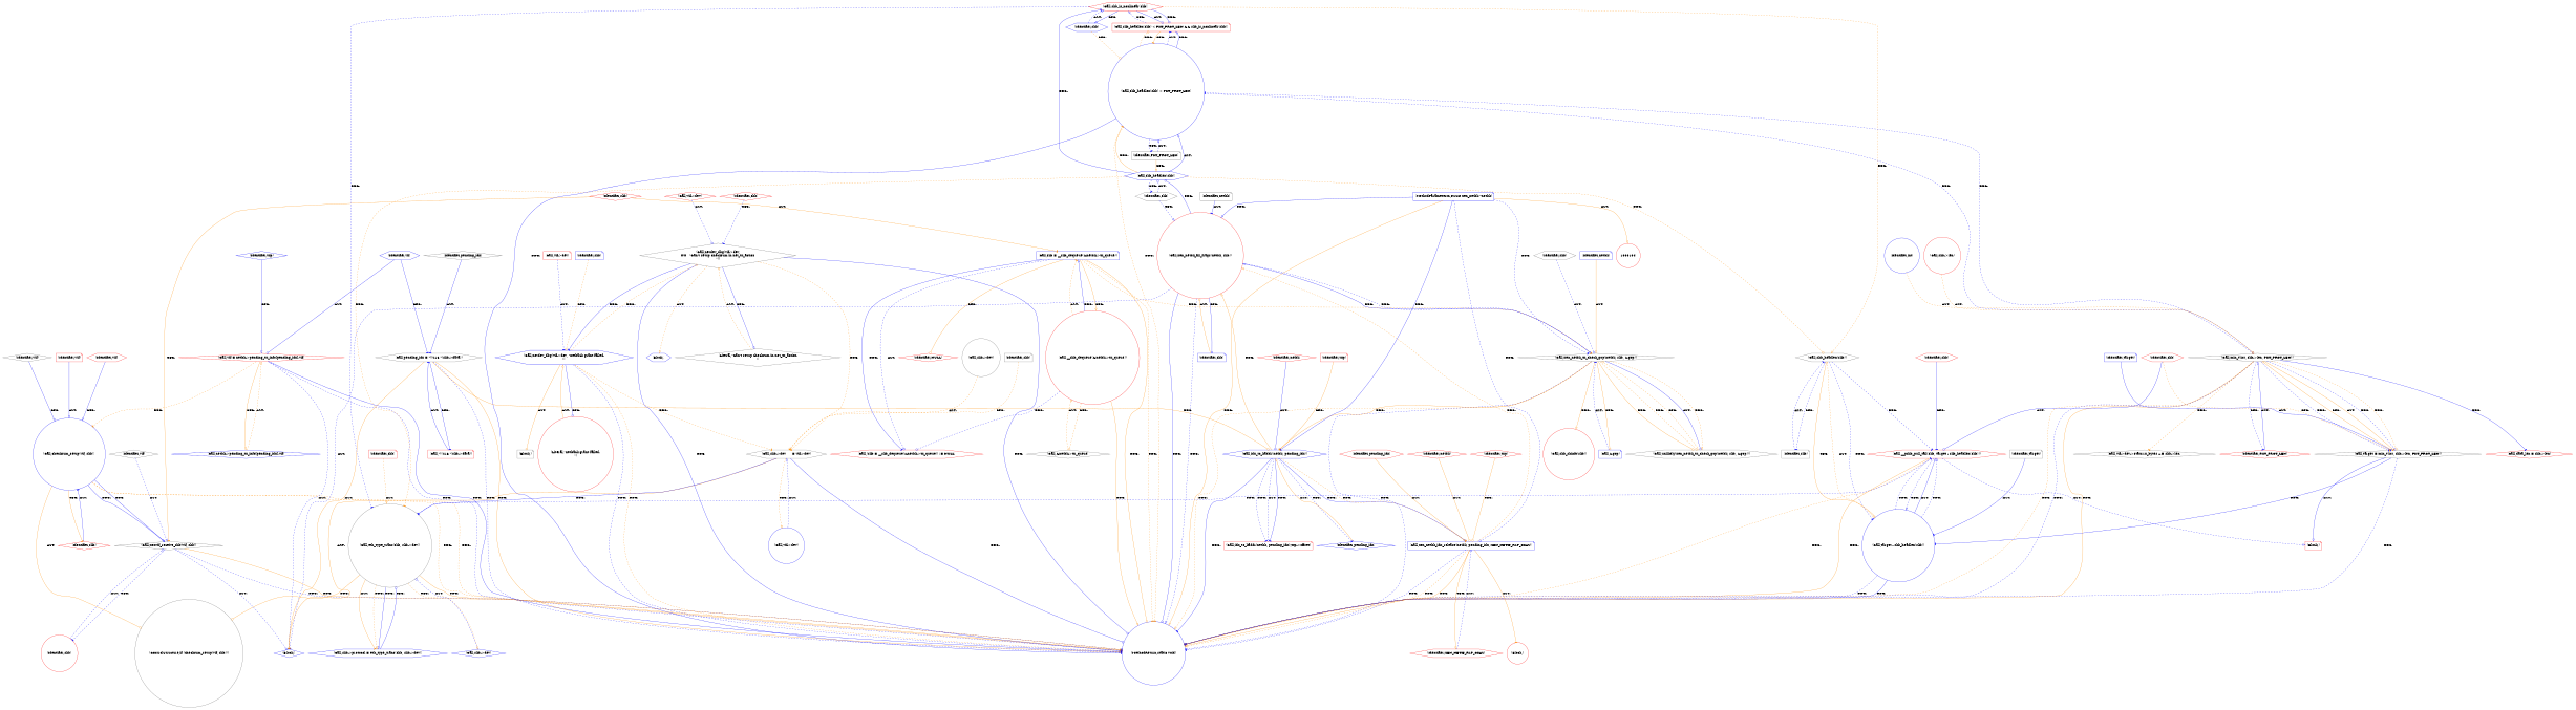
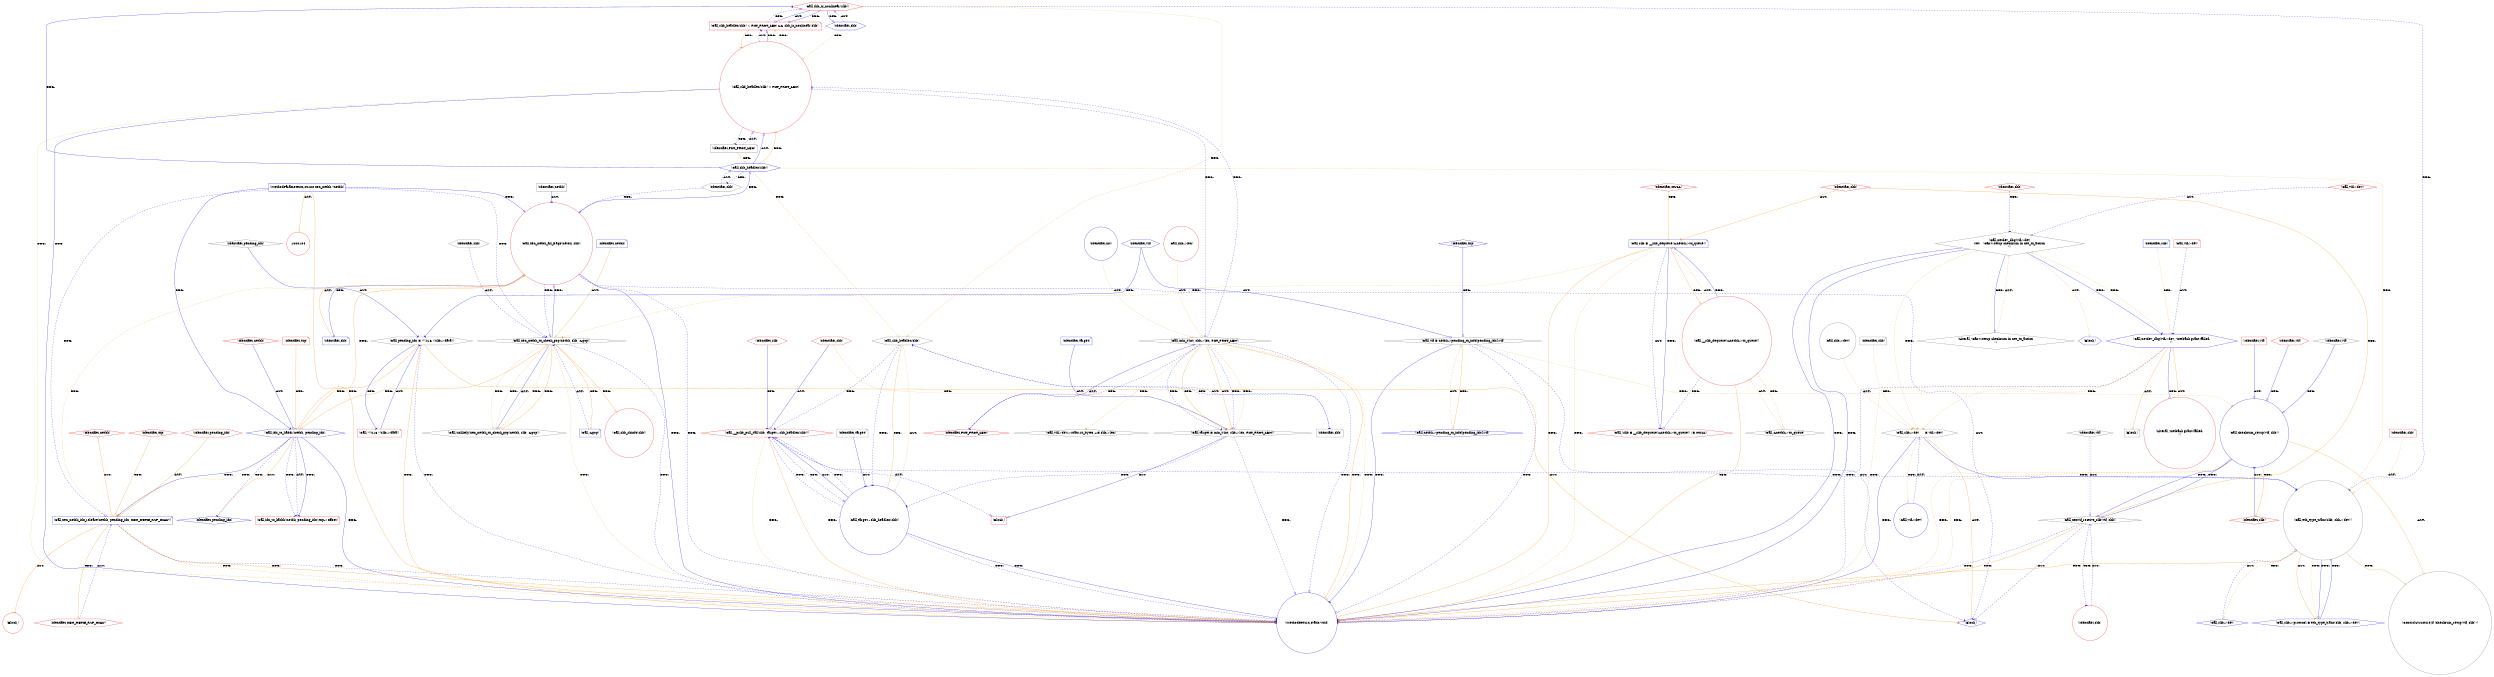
  digraph {
    node [color=red shape=diamond]
    edge [arrowhead=tee color=blue style=dashed]
    n1 [color=gray40 label="(Call,xenvif_receive_skb(vif, skb))"]
    n2 [color=blue label="(Block,)"]
    n3 [color=blue label="(MethodReturn,static void)" shape=circle]
    n4 [label="(Identifier,skb)" shape=circle]
    n5 [color=blue label="(Call,checksum_setup(vif, skb))" shape=circle]
    n6 [label="(Identifier,skb)"]
    n7 [color=gray40 label="(ControlStructure,if (checksum_setup(vif, skb)))" shape=circle]
-   n8 [label="(Call,vif = netbk->pending_tx_info[pending_idx].vif)"]
+   n8 [color=gray40 label="(Call,vif = netbk->pending_tx_info[pending_idx].vif)"]
    n9 [color=blue label="(Call,netbk->pending_tx_info[pending_idx].vif)"]
    n10 [color=gray40 label="(Call,eth_type_trans(skb, skb->dev))" shape=circle]
    n11 [color=blue label="(Call,skb->protocol = eth_type_trans(skb, skb->dev))" shape=hexagon]
    n12 [color=blue label="(Call,skb->dev)"]
    n13 [label="(Call,skb_is_nonlinear(skb))" shape=hexagon]
    n14 [color=gray40 label="(Call,skb_headlen(skb))" shape=hexagon]
    n15 [label="(Call,skb_headlen(skb) < PKT_PROT_LEN && skb_is_nonlinear(skb))" shape=note]
    n16 [color=blue label="(Identifier,skb)" shape=hexagon]
    n17 [label="(Call,__pskb_pull_tail(skb, target - skb_headlen(skb)))" shape=hexagon]
    n18 [color=blue label="(Call,target - skb_headlen(skb))" shape=circle]
    n19 [color=gray40 label="(Identifier,skb)" shape=note]
-   n20 [color=blue label="(Call,skb_headlen(skb) < PKT_PROT_LEN)" shape=circle]
+   n20 [label="(Call,skb_headlen(skb) < PKT_PROT_LEN)" shape=circle]
    n21 [color=blue label="(Call,skb_headlen(skb))" shape=hexagon]
    n22 [color=gray40 label="(Identifier,skb)" shape=hexagon]
    n23 [color=gray40 label="(Call,min_t(int, skb->len, PKT_PROT_LEN))"]
    n24 [color=gray40 label="(Identifier,PKT_PROT_LEN)" shape=note]
    n25 [label="(Call,xen_netbk_fill_frags(netbk, skb))" shape=circle]
    n26 [color=gray40 label="(Call,xen_netbk_tx_check_gop(netbk, skb, &gop))"]
    n27 [color=blue label="(Identifier,skb)" shape=note]
    n28 [color=blue label="(Call,idx_to_kaddr(netbk, pending_idx))" shape=hexagon]
    n29 [label="(Call,skb_shinfo(skb))" shape=circle]
    n30 [color=blue label="(Call,&gop)" shape=note]
    n31 [color=gray40 label="(Call,unlikely(xen_netbk_tx_check_gop(netbk, skb, &gop)))" shape=hexagon]
    n32 [color=blue label="(Call,xen_netbk_idx_release(netbk, pending_idx, XEN_NETIF_RSP_OKAY))" shape=note]
    n33 [label="(Identifier,XEN_NETIF_RSP_OKAY)" shape=hexagon]
    n34 [label="(Block,)" shape=circle]
    n35 [label="(Call,idx_to_kaddr(netbk, pending_idx)|txp->offset)" shape=note]
    n36 [color=blue label="(Identifier,pending_idx)"]
    n37 [color=blue label="(MethodParameterIn,struct xen_netbk *netbk)" shape=note]
    1000104 [shape=circle]
    n39 [color=blue label="(Call,skb = __skb_dequeue(&netbk->tx_queue))" shape=note]
    n40 [label="(Call,__skb_dequeue(&netbk->tx_queue))" shape=circle]
    n41 [label="(Call,(skb = __skb_dequeue(&netbk->tx_queue)) != NULL)" shape=hexagon]
    n42 [color=gray40 label="(Call,&netbk->tx_queue)"]
    n43 [color=gray40 label="(Call,pending_idx = *((u16 *)skb->data))" shape=hexagon]
    n44 [label="(Call,*((u16 *)skb->data))" shape=note]
    n45 [label="(Block,)" shape=note]
    n46 [color=gray40 label="(Call,target = min_t(int, skb->len, PKT_PROT_LEN))"]
-   n47 [label="(Call,data_len = skb->len)"]
    n48 [label="(Identifier,PKT_PROT_LEN)"]
    n49 [color=gray40 label="(Call,vif->dev->stats.rx_bytes += skb->len)"]
    n50 [color=gray40 label="(Call,skb->dev      = vif->dev)" shape=hexagon]
    n51 [color=blue label="(Call,vif->dev)" shape=circle]
    n52 [color=gray40 label="(Call,netdev_dbg(vif->dev,\n\t\t\t\t   \"Can't setup checksum in net_tx_action\n\"))"]
    n53 [color=blue label="(Call,netdev_dbg(vif->dev, \"netback grant failed.\n\"))" shape=hexagon]
    n54 [color=blue label="(Block,)" shape=hexagon]
    n55 [color=gray40 label="(Literal,\"Can't setup checksum in net_tx_action\n\")"]
    n56 [label="(Literal,\"netback grant failed.\n\")" shape=circle]
    n57 [color=gray40 label="(Block,)" shape=note]
    n58 [label="(Call,vif->dev)"]
    n59 [color=blue label="(Identifier,target)" shape=note]
    n60 [label="(Identifier,skb)"]
    n61 [color=gray40 label="(Call,skb->dev)" shape=circle]
    n62 [label="(Identifier,netbk)"]
    n63 [label="(Identifier,skb)" shape=hexagon]
    n64 [label="(Identifier,NULL)"]
    n65 [color=gray40 label="(Identifier,vif)"]
    n66 [label="(Identifier,skb)"]
    n67 [color=gray40 label="(Identifier,skb)" shape=hexagon]
    n68 [color=gray40 label="(Identifier,netbk)" shape=note]
    n69 [label="(Identifier,skb)" shape=hexagon]
    n70 [label="(Identifier,vif)" shape=note]
    n71 [label="(Call,skb->len)" shape=circle]
    n72 [color=gray40 label="(Identifier,skb)" shape=note]
    n73 [color=gray40 label="(Identifier,pending_idx)"]
    n74 [label="(Identifier,vif)" shape=hexagon]
    n75 [color=blue label="(Identifier,txp)"]
    n76 [label="(Identifier,skb)" shape=note]
    n77 [color=blue label="(Identifier,int)" shape=circle]
    n78 [color=gray40 label="(Identifier,target)" shape=note]
    n79 [label="(Identifier,netbk)"]
    n80 [label="(Identifier,txp)"]
    n81 [label="(Identifier,txp)" shape=note]
    n82 [label="(Call,vif->dev)" shape=note]
    n83 [color=blue label="(Identifier,vif)" shape=hexagon]
    n84 [color=blue label="(Identifier,netbk)" shape=note]
    n85 [color=gray40 label="(Identifier,vif)"]
    n86 [label="(Identifier,pending_idx)" shape=hexagon]
    n87 [color=blue label="(Identifier,skb)" shape=note]
    n1 -> n2 [arrowhead=odot label="AST: "]
    n1 -> n3 [label="DDG: "]
    n1 -> n3 [arrowhead=onormal color=darkorange label="DDG: " style=solid]
    n1 -> n4 [label="CFG: "]
    n4 -> n1 [arrowhead=odot label="AST: "]
    n5 -> n1 [arrowhead=odot label="DDG: " style=solid]
    n5 -> n1 [arrowhead=onormal label="DDG: " style=solid]
    n5 -> n3 [arrowhead=onormal color=darkorange label="DDG: "]
    n5 -> n3 [arrowhead=odot color=darkorange label="DDG: "]
    n5 -> n6 [color=darkorange label="CFG: " style=solid]
    n5 -> n7 [arrowhead=odot color=darkorange label="AST: " style=solid]
    n6 -> n5 [label="AST: " style=solid]
    n8 -> n2 [label="AST: "]
    n8 -> n3 [arrowhead=odot label="DDG: "]
    n8 -> n3 [label="DDG: " style=solid]
    n8 -> n5 [color=darkorange label="DDG: "]
    n8 -> n9 [arrowhead=onormal color=darkorange label="CFG: " style=solid]
    n9 -> n8 [arrowhead=onormal color=darkorange label="AST: "]
    n10 -> n3 [arrowhead=odot color=darkorange label="DDG: " style=solid]
    n10 -> n7 [arrowhead=odot color=darkorange label="DDG: " style=solid]
    n10 -> n11 [color=darkorange label="AST: " style=solid]
    n10 -> n11 [arrowhead=onormal color=darkorange label="DDG: "]
    n10 -> n11 [arrowhead=onormal label="DDG: " style=solid]
    n10 -> n12 [arrowhead=onormal color=darkorange label="CFG: "]
    n11 -> n10 [arrowhead=odot label="CFG: " style=solid]
    n12 -> n10 [arrowhead=odot label="AST: "]
    n13 -> n10 [label="DDG: "]
    n13 -> n14 [arrowhead=onormal color=darkorange label="DDG: "]
    n13 -> n15 [arrowhead=odot label="AST: " style=solid]
    n13 -> n15 [arrowhead=odot label="DDG: " style=solid]
    n13 -> n16 [arrowhead=onormal label="CFG: " style=solid]
    n14 -> n17 [label="DDG: "]
    n14 -> n18 [arrowhead=onormal color=darkorange label="AST: "]
    n14 -> n18 [label="DDG: "]
    n14 -> n19 [label="CFG: "]
    n15 -> n13 [arrowhead=onormal label="CFG: "]
    n15 -> n20 [color=darkorange label="CFG: " style=solid]
    n16 -> n13 [arrowhead=onormal label="AST: "]
    n16 -> n20 [arrowhead=odot color=darkorange label="CFG: "]
    n17 -> n3 [color=darkorange label="DDG: "]
    n17 -> n3 [arrowhead=onormal color=darkorange label="DDG: " style=solid]
    n17 -> n10 [label="DDG: "]
    n17 -> n18 [arrowhead=onormal label="CFG: "]
    n17 -> n45 [arrowhead=onormal label="AST: "]
    n18 -> n3 [arrowhead=odot label="DDG: " style=solid]
    n18 -> n3 [label="DDG: "]
    n18 -> n14 [arrowhead=odot color=darkorange label="CFG: " style=solid]
    n18 -> n17 [arrowhead=onormal label="AST: " style=solid]
    n18 -> n17 [arrowhead=onormal label="DDG: "]
    n18 -> n17 [label="DDG: "]
    n19 -> n14 [label="AST: "]
    n20 -> n3 [label="DDG: " style=solid]
    n20 -> n3 [color=darkorange label="DDG: "]
    n20 -> n15 [label="AST: "]
    n20 -> n15 [arrowhead=onormal label="DDG: " style=solid]
    n20 -> n15 [arrowhead=odot color=darkorange label="DDG: "]
    n20 -> n23 [arrowhead=odot label="DDG: "]
    n20 -> n24 [label="CFG: "]
    n21 -> n10 [color=darkorange label="DDG: "]
    n21 -> n13 [label="DDG: " style=solid]
    n21 -> n14 [arrowhead=odot color=darkorange label="DDG: "]
    n21 -> n20 [arrowhead=onormal label="AST: " style=solid]
    n21 -> n20 [color=darkorange label="DDG: " style=solid]
    n21 -> n22 [label="CFG: "]
    n22 -> n21 [arrowhead=odot label="AST: "]
    n22 -> n25 [arrowhead=onormal label="CFG: "]
    n23 -> n3 [arrowhead=onormal color=darkorange label="DDG: " style=solid]
    n23 -> n3 [arrowhead=odot color=darkorange label="DDG: "]
    n23 -> n3 [arrowhead=onormal label="DDG: "]
    n23 -> n20 [label="DDG: "]
    n23 -> n46 [color=darkorange label="AST: " style=solid]
    n23 -> n46 [arrowhead=odot label="DDG: "]
    n23 -> n46 [arrowhead=odot color=darkorange label="DDG: "]
    n23 -> n46 [label="DDG: "]
-   n23 -> n47 [label="DDG: " style=solid]
    n23 -> n48 [label="CFG: "]
    n23 -> n49 [color=darkorange label="DDG: "]
    n24 -> n20 [arrowhead=onormal label="AST: "]
    n24 -> n21 [arrowhead=onormal color=darkorange label="CFG: " style=solid]
    n25 -> n2 [label="AST: "]
    n25 -> n3 [arrowhead=odot label="DDG: " style=solid]
    n25 -> n3 [arrowhead=onormal label="DDG: "]
    n25 -> n21 [arrowhead=odot label="DDG: " style=solid]
    n25 -> n26 [arrowhead=onormal label="DDG: "]
    n25 -> n27 [arrowhead=odot label="CFG: " style=solid]
    n26 -> n3 [arrowhead=onormal color=darkorange label="DDG: "]
    n26 -> n3 [arrowhead=odot label="DDG: "]
    n26 -> n25 [arrowhead=onormal label="DDG: " style=solid]
    n26 -> n28 [arrowhead=onormal color=darkorange label="DDG: " style=solid]
    n26 -> n29 [arrowhead=onormal color=darkorange label="DDG: " style=solid]
    n26 -> n30 [arrowhead=odot color=darkorange label="CFG: " style=solid]
    n26 -> n31 [arrowhead=odot label="AST: " style=solid]
    n26 -> n31 [arrowhead=onormal color=darkorange label="DDG: "]
    n26 -> n31 [arrowhead=odot color=darkorange label="DDG: " style=solid]
    n26 -> n31 [arrowhead=odot color=darkorange label="DDG: "]
    n27 -> n25 [arrowhead=odot color=darkorange label="AST: " style=solid]
    n28 -> n3 [label="DDG: " style=solid]
    n28 -> n25 [arrowhead=onormal color=darkorange label="DDG: " style=solid]
    n28 -> n32 [arrowhead=onormal label="DDG: " style=solid]
    n28 -> n32 [color=darkorange label="DDG: "]
    n28 -> n35 [arrowhead=odot label="AST: "]
    n28 -> n35 [label="DDG: " style=solid]
    n28 -> n35 [label="DDG: "]
    n28 -> n36 [label="CFG: "]
    n30 -> n26 [label="AST: "]
    n31 -> n26 [arrowhead=odot color=darkorange label="CFG: "]
    n32 -> n3 [arrowhead=onormal color=darkorange label="DDG: "]
    n32 -> n3 [arrowhead=odot color=darkorange label="DDG: " style=solid]
    n32 -> n3 [label="DDG: "]
    n32 -> n25 [arrowhead=onormal color=darkorange label="DDG: "]
    n32 -> n33 [arrowhead=onormal color=darkorange label="CFG: " style=solid]
    n32 -> n34 [color=darkorange label="AST: " style=solid]
    n33 -> n32 [arrowhead=odot label="AST: "]
    n36 -> n28 [arrowhead=onormal color=darkorange label="AST: " style=solid]
    n37 -> n3 [arrowhead=onormal color=darkorange label="DDG: " style=solid]
    n37 -> n25 [arrowhead=onormal label="DDG: " style=solid]
    n37 -> n26 [label="DDG: "]
    n37 -> n28 [label="DDG: " style=solid]
    n37 -> n32 [arrowhead=odot label="DDG: "]
    n37 -> 1000104 [arrowhead=onormal color=darkorange label="AST: " style=solid]
    n39 -> n3 [arrowhead=odot color=darkorange label="DDG: " style=solid]
    n39 -> n3 [color=darkorange label="DDG: "]
    n39 -> n26 [color=darkorange label="DDG: "]
    n39 -> n40 [arrowhead=onormal color=darkorange label="CFG: " style=solid]
    n39 -> n41 [arrowhead=odot label="AST: "]
    n39 -> n41 [label="DDG: " style=solid]
-   n40 -> n3 [arrowhead=onormal color=darkorange label="DDG: " style=solid]
+   n40 -> n3 [arrowhead=onormal color=darkorange label="CFG: " style=solid]
    n40 -> n39 [color=darkorange label="AST: "]
    n40 -> n39 [arrowhead=onormal label="DDG: " style=solid]
    n40 -> n41 [arrowhead=odot label="DDG: "]
    n40 -> n42 [arrowhead=odot color=darkorange label="CFG: "]
    n42 -> n40 [arrowhead=odot color=darkorange label="AST: "]
    n43 -> n2 [color=darkorange label="AST: " style=solid]
    n43 -> n3 [arrowhead=onormal color=darkorange label="DDG: " style=solid]
    n43 -> n3 [arrowhead=onormal label="DDG: "]
    n43 -> n28 [arrowhead=odot color=darkorange label="DDG: " style=solid]
    n43 -> n44 [label="CFG: " style=solid]
    n44 -> n43 [label="AST: " style=solid]
    n46 -> n3 [arrowhead=onormal label="DDG: "]
-   n46 -> n18 [label="DDG: " style=solid]
+   n46 -> n18 [label="DDG: "]
    n46 -> n23 [arrowhead=odot color=darkorange label="CFG: " style=solid]
    n46 -> n45 [arrowhead=onormal label="AST: " style=solid]
    n48 -> n23 [arrowhead=onormal label="AST: " style=solid]
    n50 -> n2 [arrowhead=odot color=darkorange label="AST: " style=solid]
    n50 -> n3 [arrowhead=odot label="DDG: " style=solid]
    n50 -> n10 [arrowhead=odot label="DDG: " style=solid]
    n50 -> n51 [arrowhead=onormal color=darkorange label="CFG: "]
    n51 -> n50 [arrowhead=onormal label="AST: "]
    n52 -> n3 [label="DDG: " style=solid]
    n52 -> n3 [arrowhead=odot label="DDG: " style=solid]
    n52 -> n50 [color=darkorange label="DDG: "]
    n52 -> n53 [label="DDG: " style=solid]
    n52 -> n54 [arrowhead=onormal color=darkorange label="AST: "]
    n52 -> n55 [arrowhead=onormal label="CFG: " style=solid]
    n53 -> n3 [label="DDG: "]
    n53 -> n3 [arrowhead=odot color=darkorange label="DDG: "]
    n53 -> n50 [color=darkorange label="DDG: "]
    n53 -> n52 [arrowhead=odot color=darkorange label="DDG: "]
    n53 -> n56 [arrowhead=odot label="CFG: " style=solid]
    n53 -> n57 [arrowhead=odot color=darkorange label="AST: " style=solid]
    n55 -> n52 [arrowhead=odot color=darkorange label="AST: "]
    n56 -> n53 [arrowhead=onormal color=darkorange label="AST: " style=solid]
    n58 -> n52 [arrowhead=odot label="AST: "]
    n59 -> n46 [label="AST: " style=solid]
    n60 -> n1 [color=darkorange label="CFG: " style=solid]
    n60 -> n39 [color=darkorange label="AST: " style=solid]
    n61 -> n50 [color=darkorange label="AST: "]
    n62 -> n32 [arrowhead=odot color=darkorange label="AST: " style=solid]
    n63 -> n17 [arrowhead=odot label="AST: " style=solid]
    n63 -> n46 [color=darkorange label="CFG: "]
-   n39 -> n64 [arrowhead=odot color=darkorange label="CFG: " style=solid]
+   n64 -> n39 [arrowhead=odot color=darkorange label="CFG: " style=solid]
    n65 -> n1 [arrowhead=onormal label="AST: "]
    n66 -> n52 [label="CFG: "]
    n67 -> n26 [arrowhead=odot label="AST: "]
    n68 -> n25 [label="AST: " style=solid]
    n69 -> n17 [label="CFG: " style=solid]
    n70 -> n5 [arrowhead=onormal label="AST: " style=solid]
    n71 -> n23 [arrowhead=odot color=darkorange label="AST: "]
    n72 -> n50 [arrowhead=onormal color=darkorange label="CFG: "]
    n73 -> n43 [label="AST: " style=solid]
    n74 -> n5 [arrowhead=onormal label="CFG: " style=solid]
    n75 -> n8 [arrowhead=onormal label="CFG: " style=solid]
    n76 -> n10 [arrowhead=onormal color=darkorange label="AST: "]
    n77 -> n23 [arrowhead=odot color=darkorange label="AST: "]
    n78 -> n18 [label="AST: " style=solid]
    n79 -> n28 [arrowhead=odot label="AST: " style=solid]
    n80 -> n32 [arrowhead=odot color=darkorange label="CFG: " style=solid]
    n81 -> n28 [color=darkorange label="CFG: " style=solid]
    n82 -> n53 [label="AST: "]
    n83 -> n8 [arrowhead=odot label="AST: " style=solid]
    n83 -> n43 [label="CFG: " style=solid]
    n84 -> n26 [arrowhead=onormal color=darkorange label="AST: " style=solid]
    n85 -> n5 [arrowhead=onormal label="CFG: " style=solid]
    n86 -> n32 [arrowhead=onormal color=darkorange label="AST: " style=solid]
    n87 -> n53 [arrowhead=odot color=darkorange label="CFG: "]
  }
